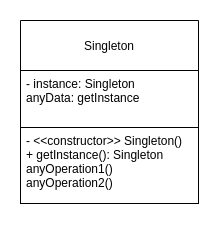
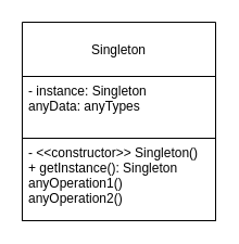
  <mxCell id="0" />
  <mxCell id="1" parent="0" />
  <mxCell id="2" value="Singleton" style="swimlane;fontStyle=0;childLayout=stackLayout;horizontal=1;startSize=50;fillColor=none;horizontalStack=0;resizeParent=1;resizeParentMax=0;resizeLast=0;collapsible=1;marginBottom=0;rounded=0;shadow=0;sketch=0;fontColor=#000000;strokeColor=#000000;" parent="1" vertex="1"><mxGeometry x="20" y="20" width="178" height="183" as="geometry"><mxRectangle x="-505" y="-802" width="89" height="50" as="alternateBounds" /></mxGeometry></mxCell>
- <mxCell id="3" value="- instance: Singleton&#10;anyData: getInstance" style="text;strokeColor=#000000;fillColor=none;align=left;verticalAlign=top;spacingLeft=4;spacingRight=4;overflow=hidden;rotatable=0;points=[[0,0.5],[1,0.5]];portConstraint=eastwest;fontColor=#000000;" parent="2" vertex="1"><mxGeometry y="50" width="178" height="57" as="geometry" /></mxCell>
+ <mxCell id="3" value="- instance: Singleton&#10;anyData: anyTypes" style="text;strokeColor=#000000;fillColor=none;align=left;verticalAlign=top;spacingLeft=4;spacingRight=4;overflow=hidden;rotatable=0;points=[[0,0.5],[1,0.5]];portConstraint=eastwest;fontColor=#000000;" parent="2" vertex="1"><mxGeometry y="50" width="178" height="57" as="geometry" /></mxCell>
  <mxCell id="4" value="- &lt;&lt;constructor&gt;&gt; Singleton()&#10;+ getInstance(): Singleton&#10;anyOperation1()&#10;anyOperation2()" style="text;strokeColor=#000000;fillColor=none;align=left;verticalAlign=top;spacingLeft=4;spacingRight=4;overflow=hidden;rotatable=0;points=[[0,0.5],[1,0.5]];portConstraint=eastwest;fontColor=#000000;" parent="2" vertex="1"><mxGeometry y="107" width="178" height="76" as="geometry" /></mxCell>
